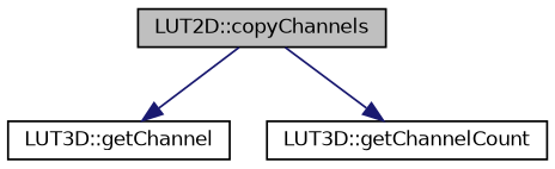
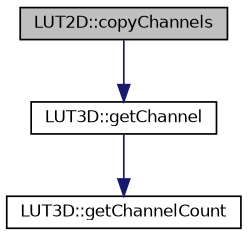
  digraph {
    rankdir=TB
    node [color=black fillcolor=white fontname=Helvetica fontsize=10 shape=record style=filled]
    edge [color=midnightblue fontname=Helvetica fontsize=10 labelfontname=Helvetica labelfontsize=10 style=solid]
    n1 [fillcolor=grey75 fontcolor=black height=0.2 label="LUT2D::copyChannels" width=0.4]
    n2 [height=0.2 label="LUT3D::getChannel" width=0.4]
    n3 [height=0.2 label="LUT3D::getChannelCount" width=0.4]
    n1 -> n2
-   n1 -> n3
+   n2 -> n3
  }
